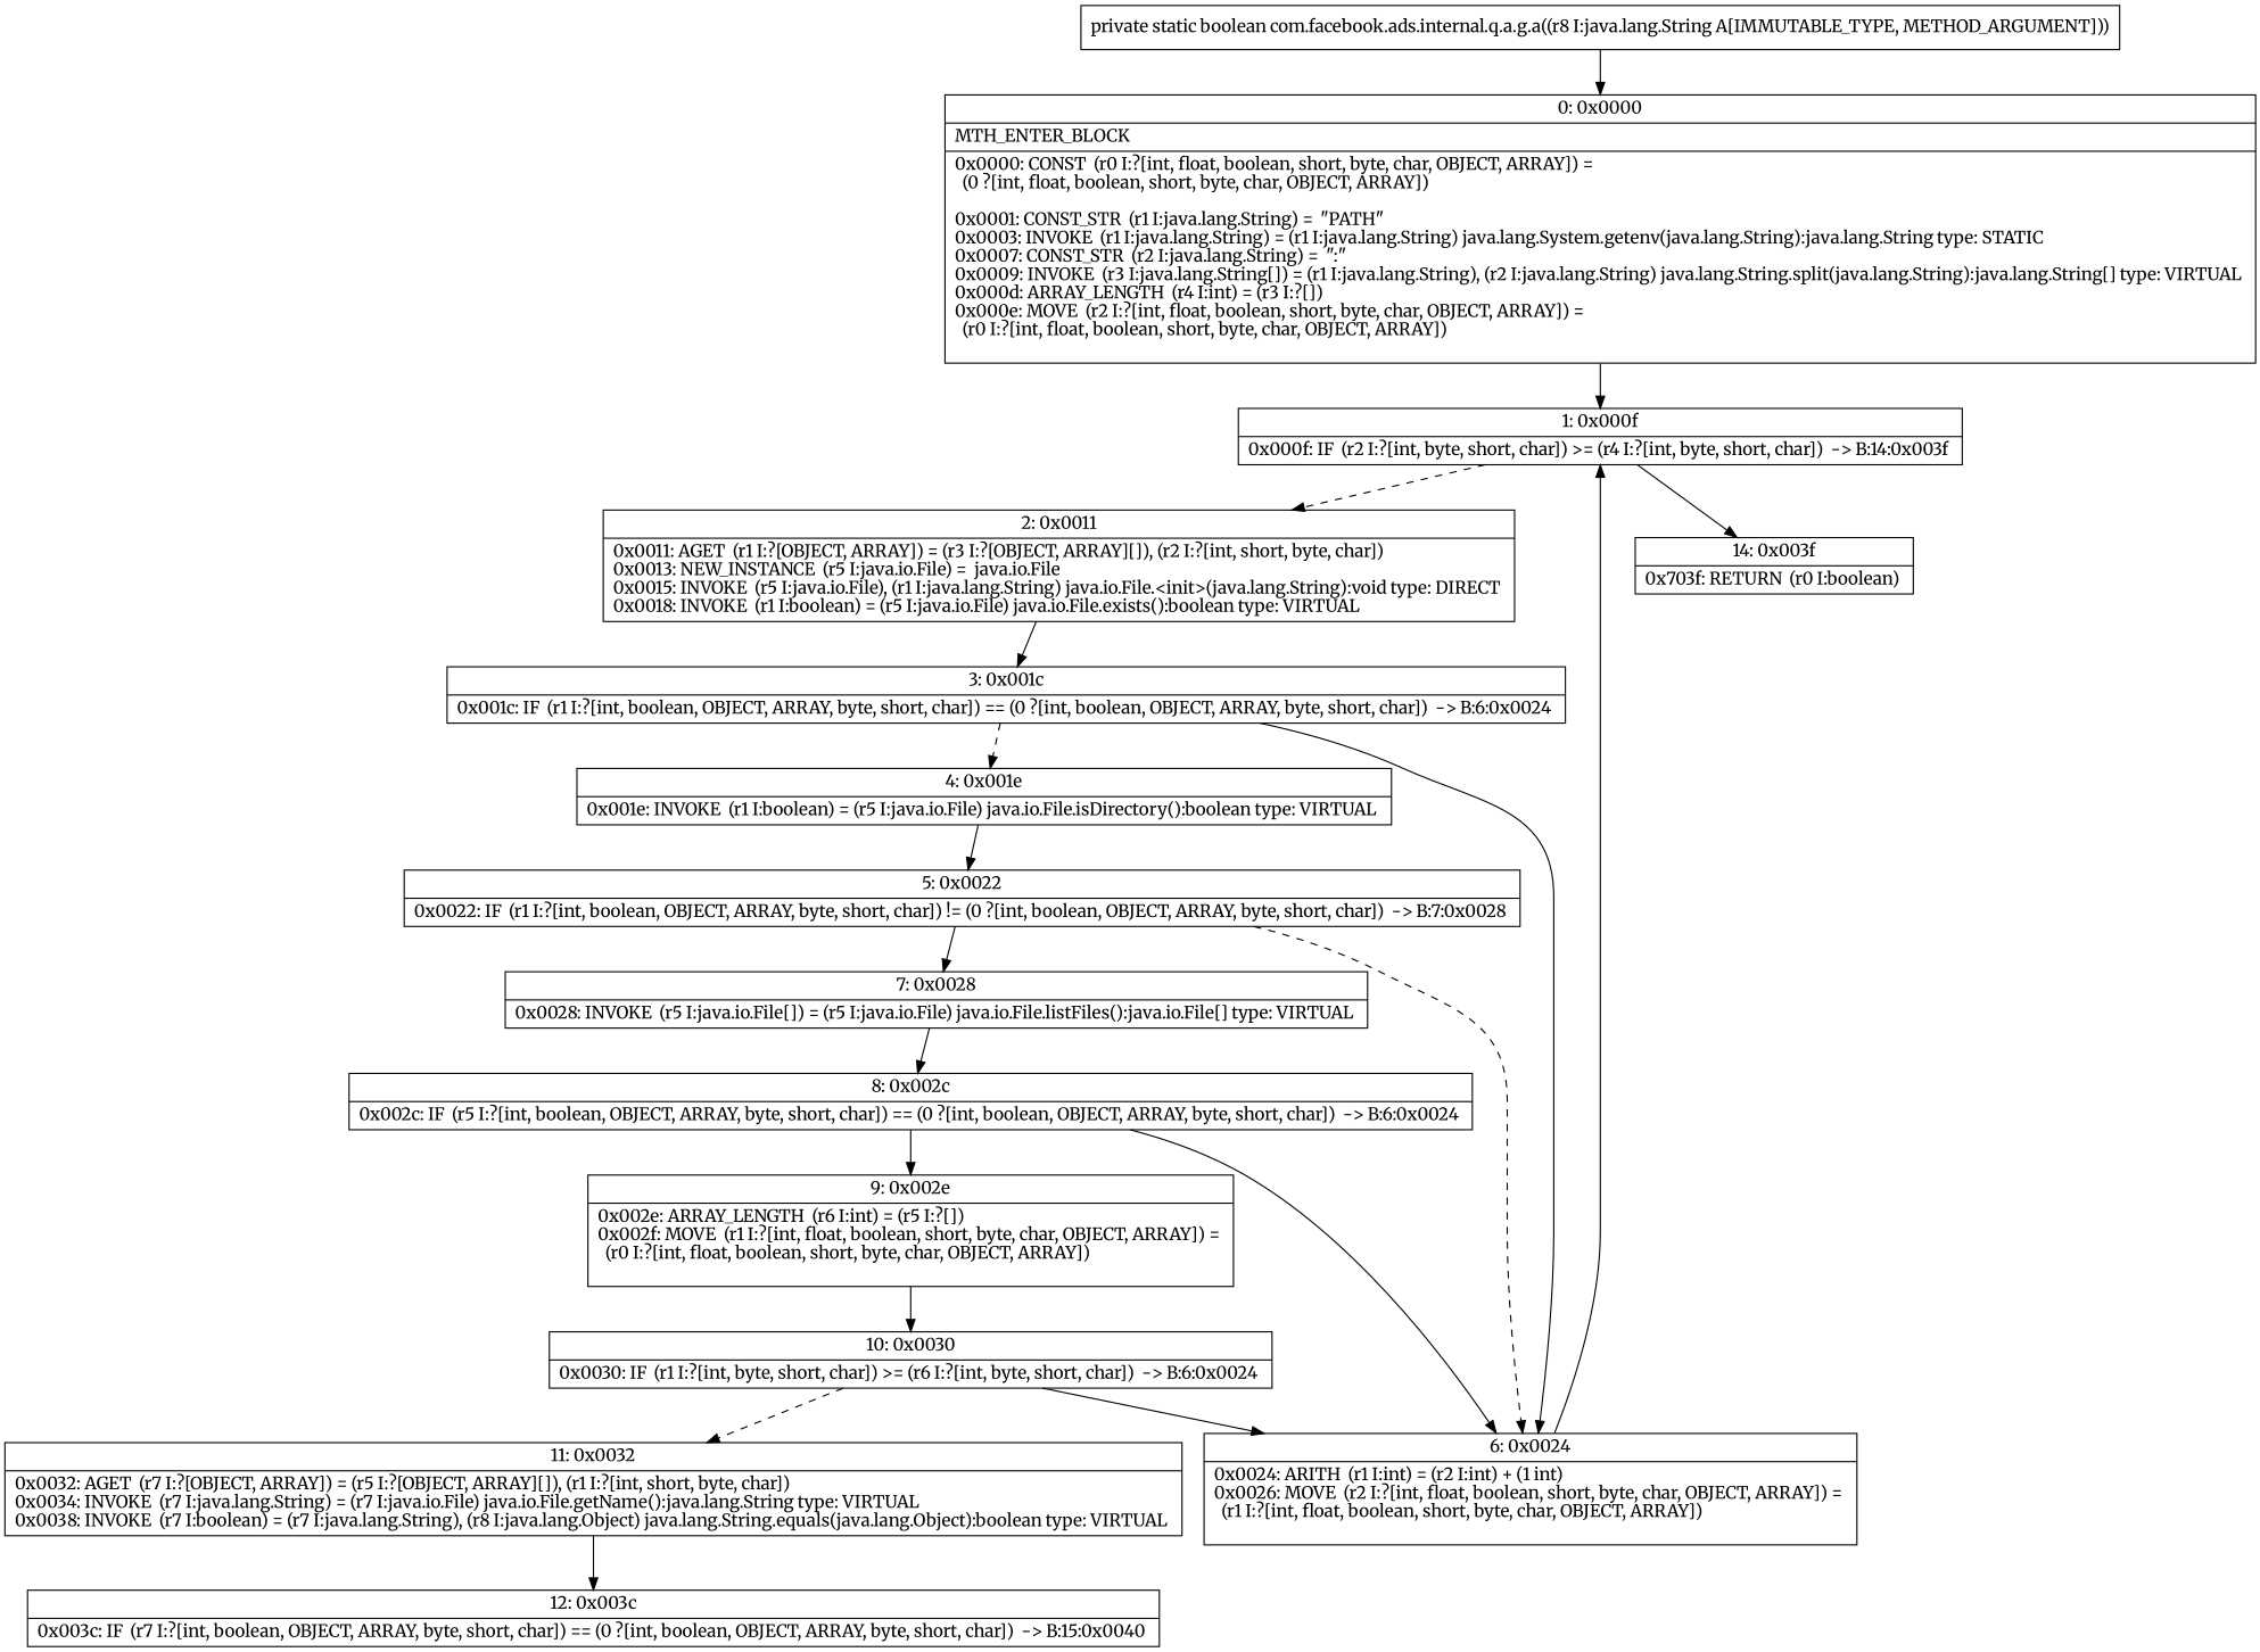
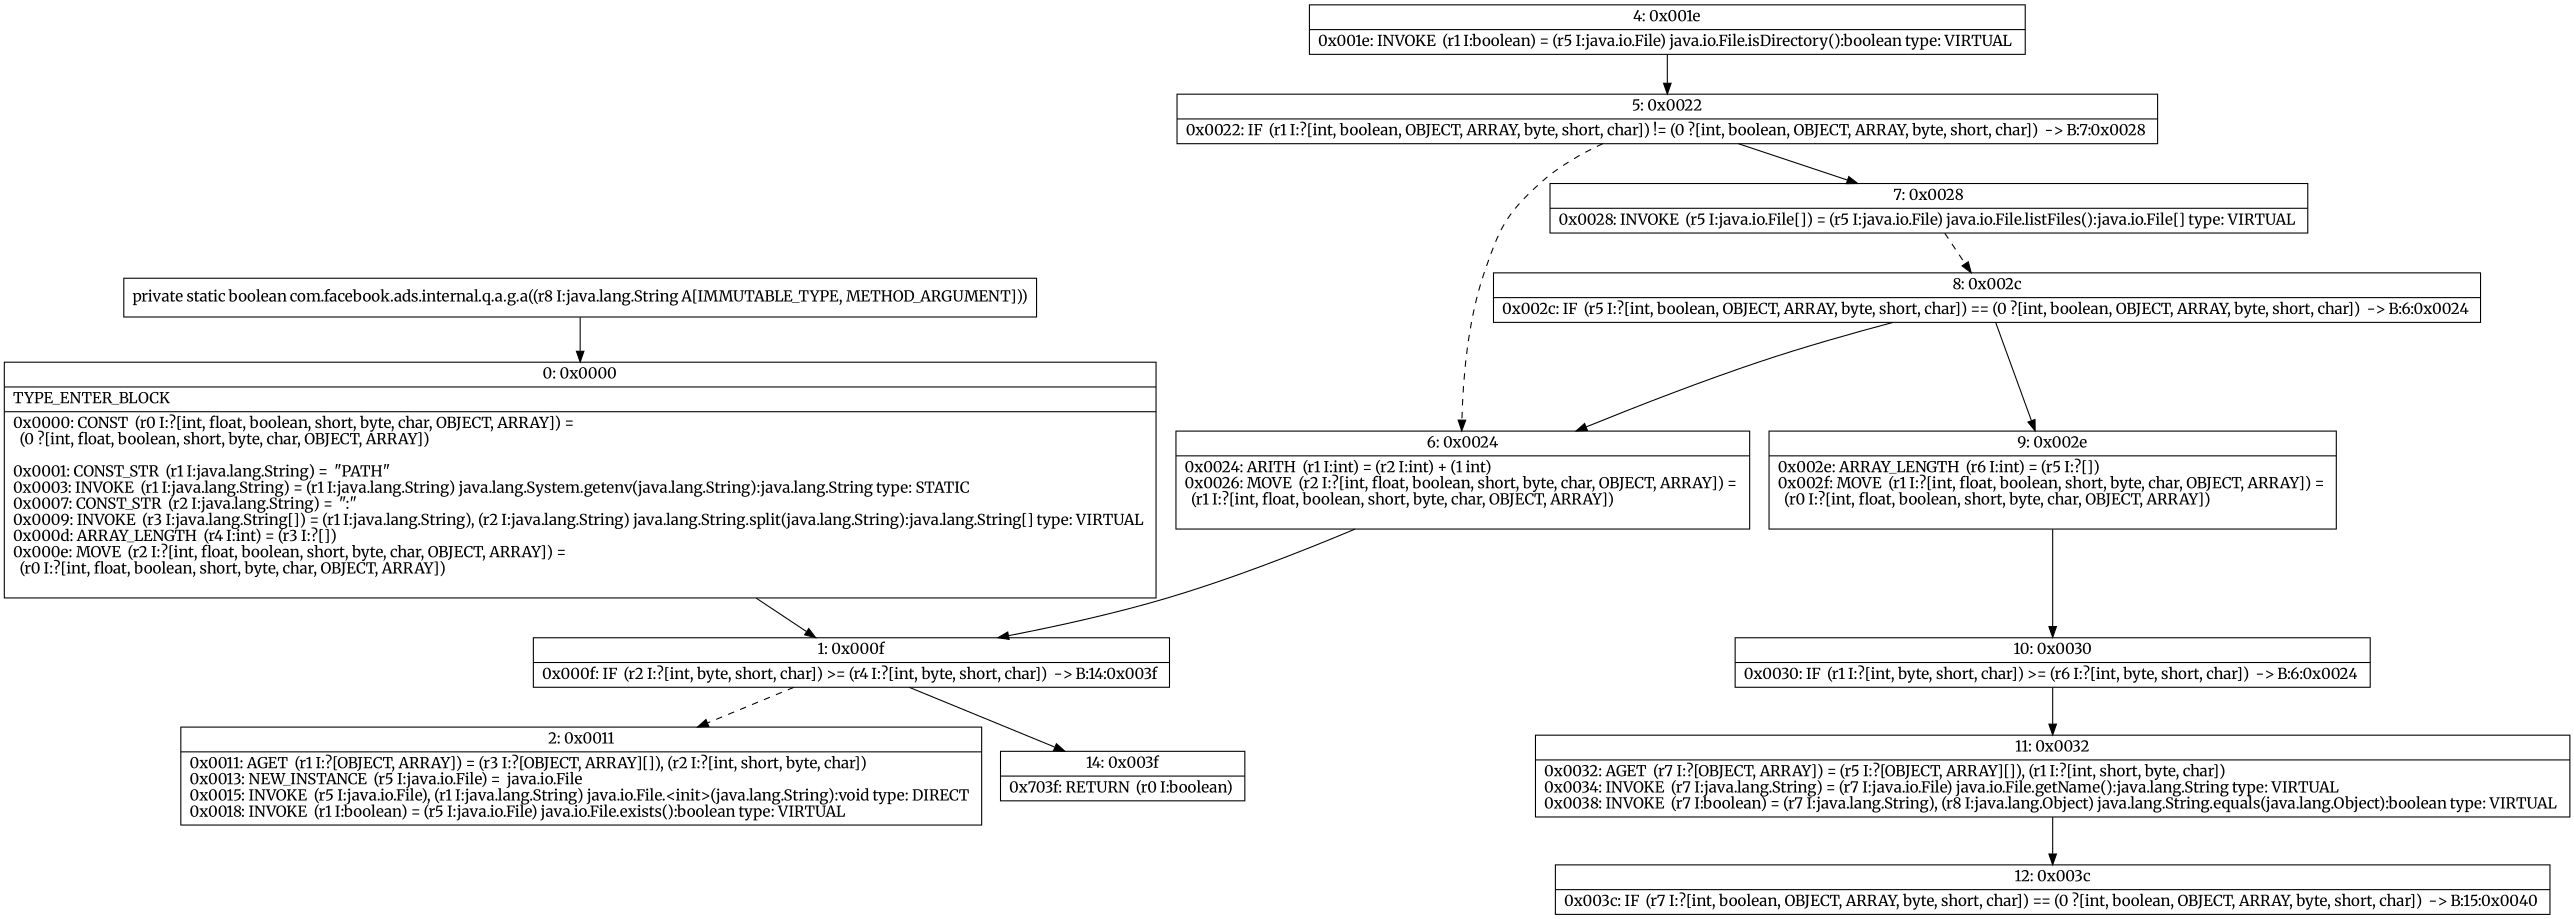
  digraph {
    fontname=Merriweather
    node [fontname=Merriweather shape=record]
    edge [fontname=Merriweather]
-   n1 [label="{0\:\ 0x0000|MTH_ENTER_BLOCK\l|0x0000: CONST  (r0 I:?[int, float, boolean, short, byte, char, OBJECT, ARRAY]) = \l  (0 ?[int, float, boolean, short, byte, char, OBJECT, ARRAY])\l \l0x0001: CONST_STR  (r1 I:java.lang.String) =  \"PATH\" \l0x0003: INVOKE  (r1 I:java.lang.String) = (r1 I:java.lang.String) java.lang.System.getenv(java.lang.String):java.lang.String type: STATIC \l0x0007: CONST_STR  (r2 I:java.lang.String) =  \":\" \l0x0009: INVOKE  (r3 I:java.lang.String[]) = (r1 I:java.lang.String), (r2 I:java.lang.String) java.lang.String.split(java.lang.String):java.lang.String[] type: VIRTUAL \l0x000d: ARRAY_LENGTH  (r4 I:int) = (r3 I:?[]) \l0x000e: MOVE  (r2 I:?[int, float, boolean, short, byte, char, OBJECT, ARRAY]) = \l  (r0 I:?[int, float, boolean, short, byte, char, OBJECT, ARRAY])\l \l}"]
+   n1 [label="{0\:\ 0x0000|TYPE_ENTER_BLOCK\l|0x0000: CONST  (r0 I:?[int, float, boolean, short, byte, char, OBJECT, ARRAY]) = \l  (0 ?[int, float, boolean, short, byte, char, OBJECT, ARRAY])\l \l0x0001: CONST_STR  (r1 I:java.lang.String) =  \"PATH\" \l0x0003: INVOKE  (r1 I:java.lang.String) = (r1 I:java.lang.String) java.lang.System.getenv(java.lang.String):java.lang.String type: STATIC \l0x0007: CONST_STR  (r2 I:java.lang.String) =  \":\" \l0x0009: INVOKE  (r3 I:java.lang.String[]) = (r1 I:java.lang.String), (r2 I:java.lang.String) java.lang.String.split(java.lang.String):java.lang.String[] type: VIRTUAL \l0x000d: ARRAY_LENGTH  (r4 I:int) = (r3 I:?[]) \l0x000e: MOVE  (r2 I:?[int, float, boolean, short, byte, char, OBJECT, ARRAY]) = \l  (r0 I:?[int, float, boolean, short, byte, char, OBJECT, ARRAY])\l \l}"]
    n2 [label="{1\:\ 0x000f|0x000f: IF  (r2 I:?[int, byte, short, char]) \>= (r4 I:?[int, byte, short, char])  \-\> B:14:0x003f \l}"]
    n3 [label="{2\:\ 0x0011|0x0011: AGET  (r1 I:?[OBJECT, ARRAY]) = (r3 I:?[OBJECT, ARRAY][]), (r2 I:?[int, short, byte, char]) \l0x0013: NEW_INSTANCE  (r5 I:java.io.File) =  java.io.File \l0x0015: INVOKE  (r5 I:java.io.File), (r1 I:java.lang.String) java.io.File.\<init\>(java.lang.String):void type: DIRECT \l0x0018: INVOKE  (r1 I:boolean) = (r5 I:java.io.File) java.io.File.exists():boolean type: VIRTUAL \l}"]
    n4 [label="{14\:\ 0x003f|0x703f: RETURN  (r0 I:boolean) \l}"]
-   n5 [label="{3\:\ 0x001c|0x001c: IF  (r1 I:?[int, boolean, OBJECT, ARRAY, byte, short, char]) == (0 ?[int, boolean, OBJECT, ARRAY, byte, short, char])  \-\> B:6:0x0024 \l}"]
    n6 [label="{4\:\ 0x001e|0x001e: INVOKE  (r1 I:boolean) = (r5 I:java.io.File) java.io.File.isDirectory():boolean type: VIRTUAL \l}"]
    n7 [label="{6\:\ 0x0024|0x0024: ARITH  (r1 I:int) = (r2 I:int) + (1 int) \l0x0026: MOVE  (r2 I:?[int, float, boolean, short, byte, char, OBJECT, ARRAY]) = \l  (r1 I:?[int, float, boolean, short, byte, char, OBJECT, ARRAY])\l \l}"]
    n8 [label="{5\:\ 0x0022|0x0022: IF  (r1 I:?[int, boolean, OBJECT, ARRAY, byte, short, char]) != (0 ?[int, boolean, OBJECT, ARRAY, byte, short, char])  \-\> B:7:0x0028 \l}"]
    n9 [label="{7\:\ 0x0028|0x0028: INVOKE  (r5 I:java.io.File[]) = (r5 I:java.io.File) java.io.File.listFiles():java.io.File[] type: VIRTUAL \l}"]
    n10 [label="{8\:\ 0x002c|0x002c: IF  (r5 I:?[int, boolean, OBJECT, ARRAY, byte, short, char]) == (0 ?[int, boolean, OBJECT, ARRAY, byte, short, char])  \-\> B:6:0x0024 \l}"]
    n11 [label="{9\:\ 0x002e|0x002e: ARRAY_LENGTH  (r6 I:int) = (r5 I:?[]) \l0x002f: MOVE  (r1 I:?[int, float, boolean, short, byte, char, OBJECT, ARRAY]) = \l  (r0 I:?[int, float, boolean, short, byte, char, OBJECT, ARRAY])\l \l}"]
    n12 [label="{10\:\ 0x0030|0x0030: IF  (r1 I:?[int, byte, short, char]) \>= (r6 I:?[int, byte, short, char])  \-\> B:6:0x0024 \l}"]
    n13 [label="{11\:\ 0x0032|0x0032: AGET  (r7 I:?[OBJECT, ARRAY]) = (r5 I:?[OBJECT, ARRAY][]), (r1 I:?[int, short, byte, char]) \l0x0034: INVOKE  (r7 I:java.lang.String) = (r7 I:java.io.File) java.io.File.getName():java.lang.String type: VIRTUAL \l0x0038: INVOKE  (r7 I:boolean) = (r7 I:java.lang.String), (r8 I:java.lang.Object) java.lang.String.equals(java.lang.Object):boolean type: VIRTUAL \l}"]
    n14 [label="{12\:\ 0x003c|0x003c: IF  (r7 I:?[int, boolean, OBJECT, ARRAY, byte, short, char]) == (0 ?[int, boolean, OBJECT, ARRAY, byte, short, char])  \-\> B:15:0x0040 \l}"]
    n15 [label="{private static boolean com.facebook.ads.internal.q.a.g.a((r8 I:java.lang.String A[IMMUTABLE_TYPE, METHOD_ARGUMENT])) }"]
    n1 -> n2
    n2 -> n3 [style=dashed]
    n2 -> n4
-   n3 -> n5
-   n5 -> n6 [style=dashed]
-   n5 -> n7
    n6 -> n8
    n7 -> n2
    n8 -> n7 [style=dashed]
    n8 -> n9
-   n9 -> n10
+   n9 -> n10 [style=dashed]
    n10 -> n7
    n10 -> n11 [style=solid]
    n11 -> n12
-   n12 -> n7
-   n12 -> n13 [style=dashed]
+   n12 -> n13 [style=solid]
    n13 -> n14
    n15 -> n1
  }
